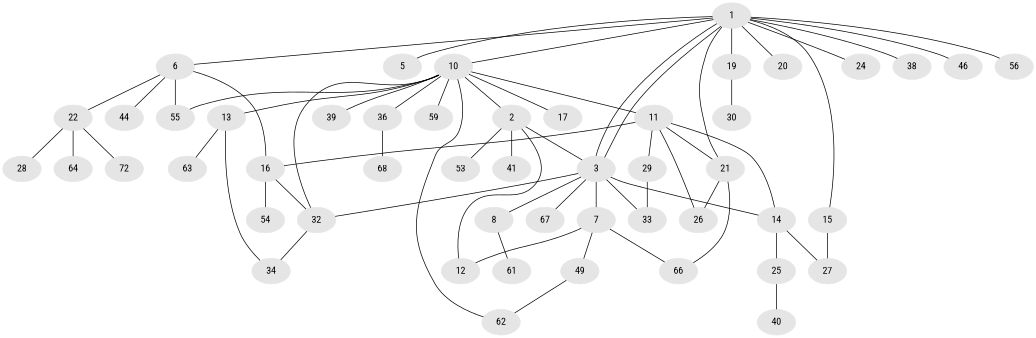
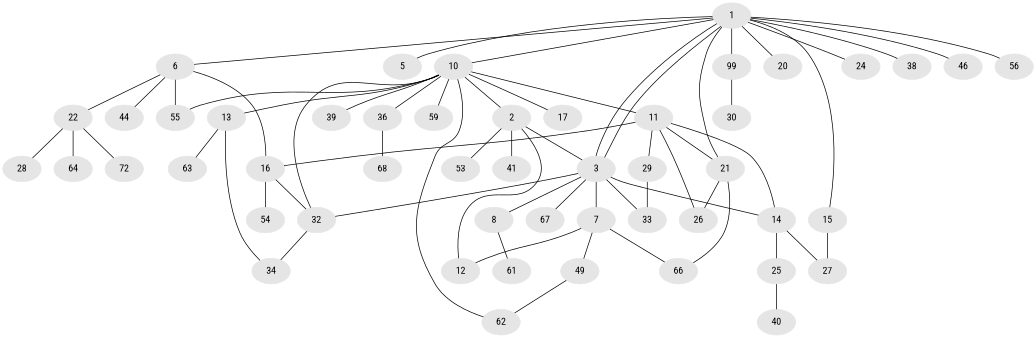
  graph {
    fontname="Roboto Condensed"
    node [color=gray90 fontname="Roboto Condensed" style=filled]
    edge [fontname="Roboto Condensed"]
    1 [super="+4"]
    3 [super="+43"]
    5
    6
    10 [super="+47"]
    15 [super="+60"]
-   19 [super="+51"]
+   19 [super="+51" label=99]
    20
    21 [super="+57"]
    24
    38
    46
    56
    2 [super="+9"]
    12 [super="+75"]
    41
    53
    7
    8 [super="+37"]
    14 [super="+31"]
    32 [super="+45"]
    33
    67
    16 [super="+18"]
    22 [super="+69"]
    44
    55 [super="+74"]
    11 [super="+52"]
    13 [super="+58"]
    17
    36 [super="+48"]
    39
    59
    62
    27 [super="+73"]
    30 [super="+70"]
    66 [super="+71"]
    26
    49 [super="+65"]
    61
    25 [super="+42"]
    34
    54
    28
    64
    72
    29 [super="+35"]
    63
    68
    40
    1 -- 3
    1 -- 3
    1 -- 5
    1 -- 6
    1 -- 10
    1 -- 15
    1 -- 19
    1 -- 20
    1 -- 21
    1 -- 24
    1 -- 38
    1 -- 46
    1 -- 56
    3 -- 7
    3 -- 8
    3 -- 14
    3 -- 32
    3 -- 33
    3 -- 67
    6 -- 16
    6 -- 22
    6 -- 44
    6 -- 55
    10 -- 2
    10 -- 32
    10 -- 55
    10 -- 11
    10 -- 13
    10 -- 17
    10 -- 36
    10 -- 39
    10 -- 59
    10 -- 62
    15 -- 27
    19 -- 30
    21 -- 66
    21 -- 26
    2 -- 3
    2 -- 12
    2 -- 41
    2 -- 53
    7 -- 12
    7 -- 66
    7 -- 49
    8 -- 61
    14 -- 27
    14 -- 25
    32 -- 34
    16 -- 32
    16 -- 54
    22 -- 28
    22 -- 64
    22 -- 72
    11 -- 21
    11 -- 14
    11 -- 16
    11 -- 26
    11 -- 29
    13 -- 34
    13 -- 63
    36 -- 68
    49 -- 62
    25 -- 40
    29 -- 33
  }
